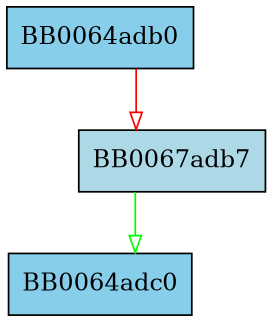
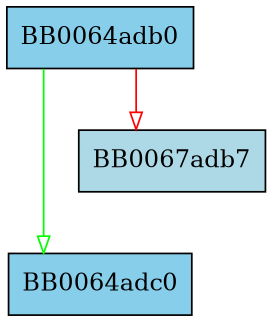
  digraph {
    splines=ortho
    node [fillcolor=skyblue shape=box style=filled]
    edge [arrowhead=onormal]
    BB0064adb0
    BB0064adc0
    n3 [fillcolor=lightblue label=BB0067adb7]
-   n3 -> BB0064adc0 [color=green]
+   BB0064adb0 -> BB0064adc0 [color=green]
    BB0064adb0 -> n3 [color=red]
  }
